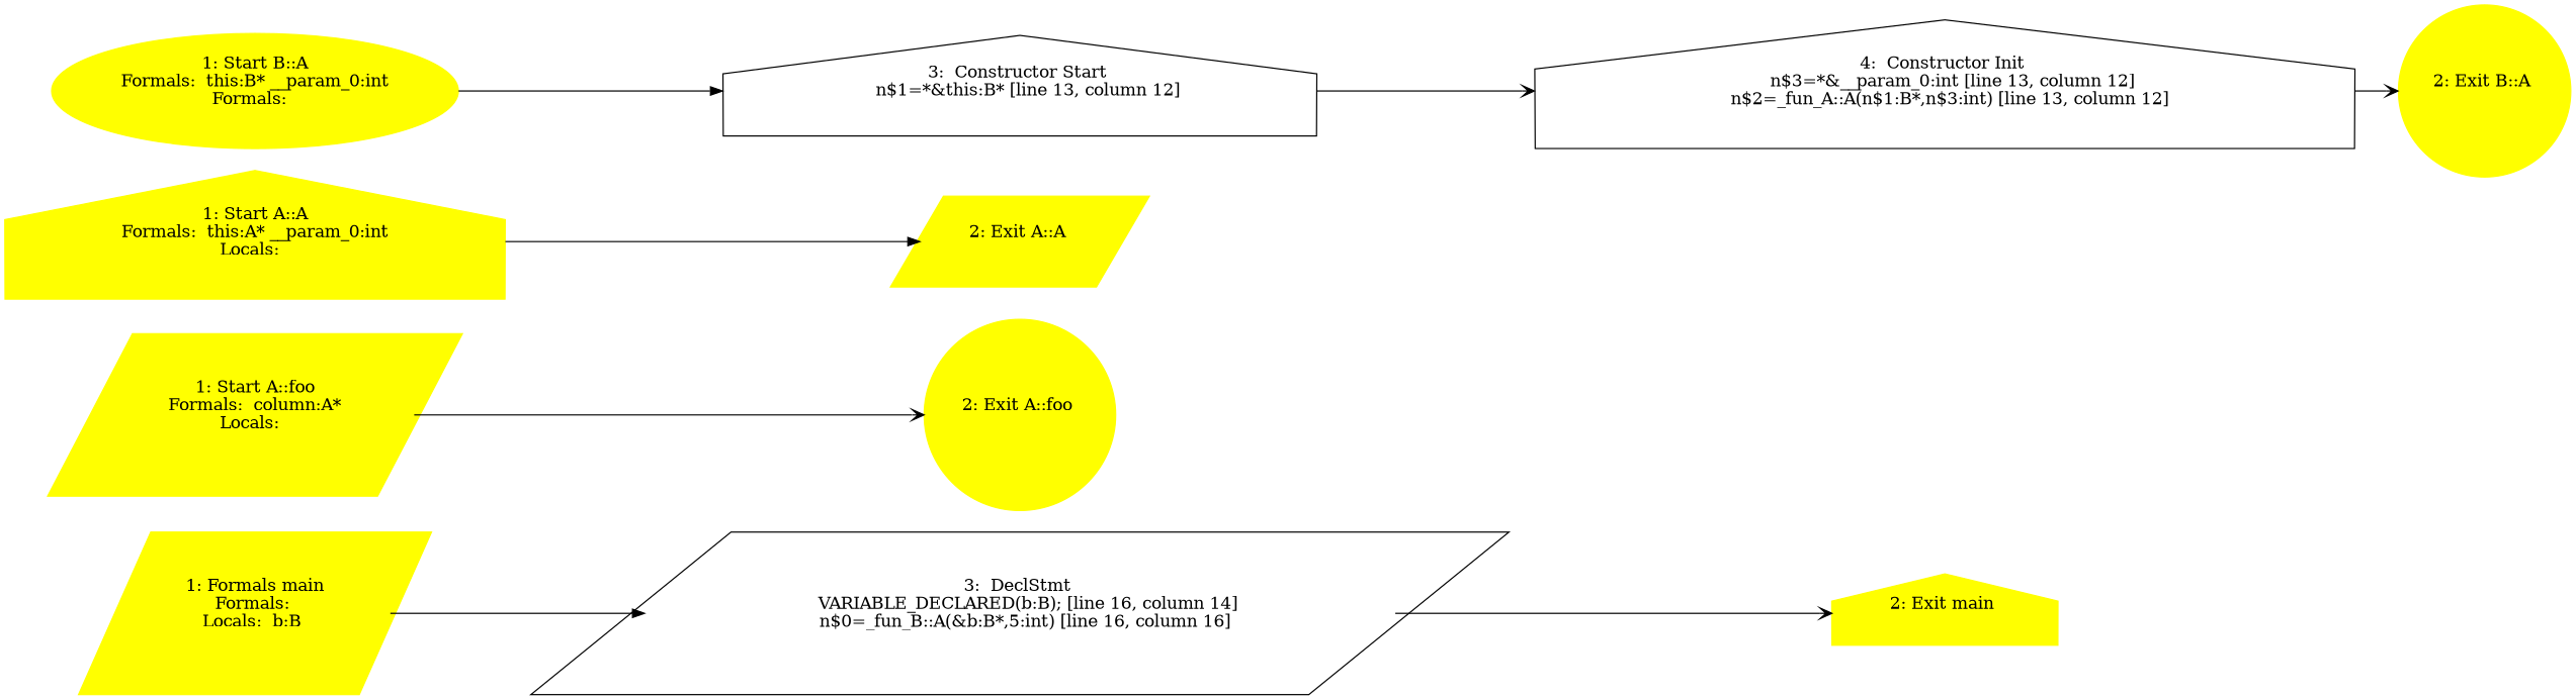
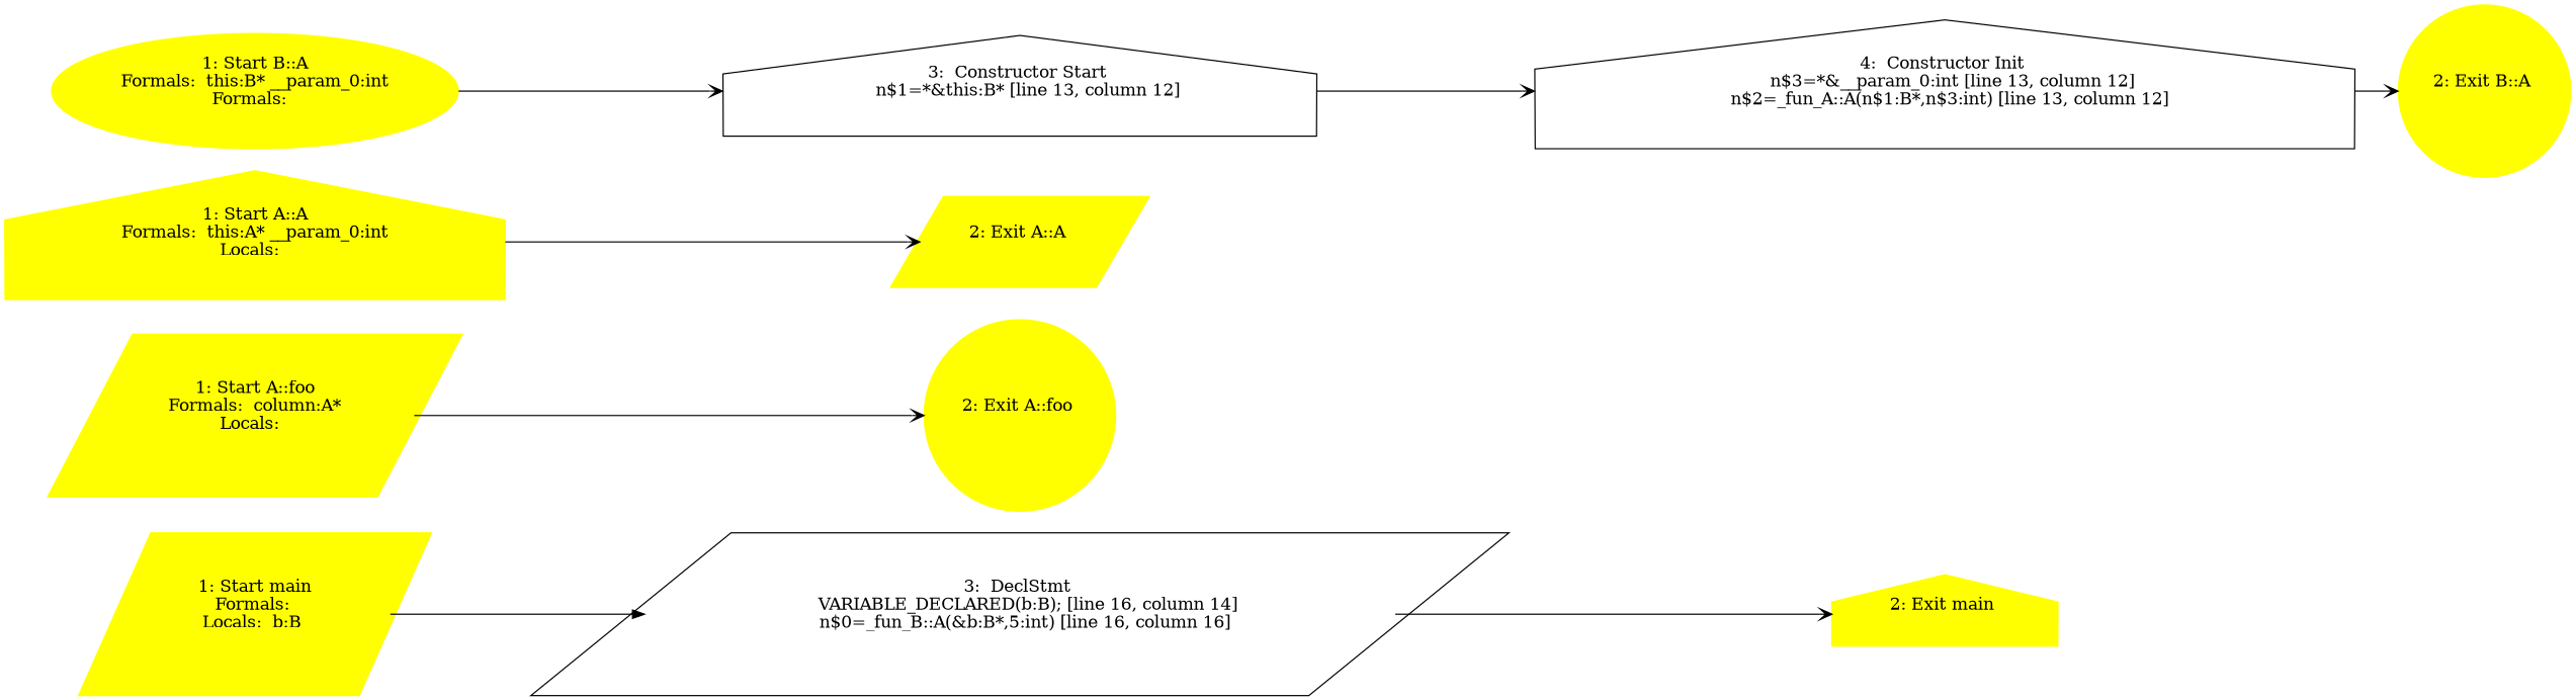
  digraph {
    rankdir=LR
    node [color=yellow shape=parallelogram style=filled]
    edge [arrowhead=vee]
-   n1 [label="1: Formals main\nFormals: \nLocals:  b:B \n  "]
+   n1 [label="1: Start main\nFormals: \nLocals:  b:B \n  "]
    n2 [label="3:  DeclStmt \n   VARIABLE_DECLARED(b:B); [line 16, column 14]\n  n$0=_fun_B::A(&b:B*,5:int) [line 16, column 16]\n " color="" style=""]
    n3 [label="2: Exit main \n  " shape=house]
    n4 [label="1: Start A::foo\nFormals:  column:A*\nLocals:  \n  "]
    n5 [label="2: Exit A::foo \n  " shape=circle]
    n6 [label="1: Start A::A\nFormals:  this:A* __param_0:int\nLocals:  \n  " shape=house]
    n7 [label="2: Exit A::A \n  "]
    n8 [label="1: Start B::A\nFormals:  this:B* __param_0:int\nFormals:  \n  " shape=ellipse]
    n9 [label="3:  Constructor Start \n   n$1=*&this:B* [line 13, column 12]\n " shape=house color="" style=""]
    n10 [label="4:  Constructor Init \n   n$3=*&__param_0:int [line 13, column 12]\n  n$2=_fun_A::A(n$1:B*,n$3:int) [line 13, column 12]\n " shape=house color="" style=""]
    n11 [label="2: Exit B::A \n  " shape=circle]
    n1 -> n2 [arrowhead=normal]
    n2 -> n3
    n4 -> n5
-   n6 -> n7 [arrowhead=normal]
-   n8 -> n9 [arrowhead=normal]
+   n6 -> n7
+   n8 -> n9
    n9 -> n10
    n10 -> n11
  }
